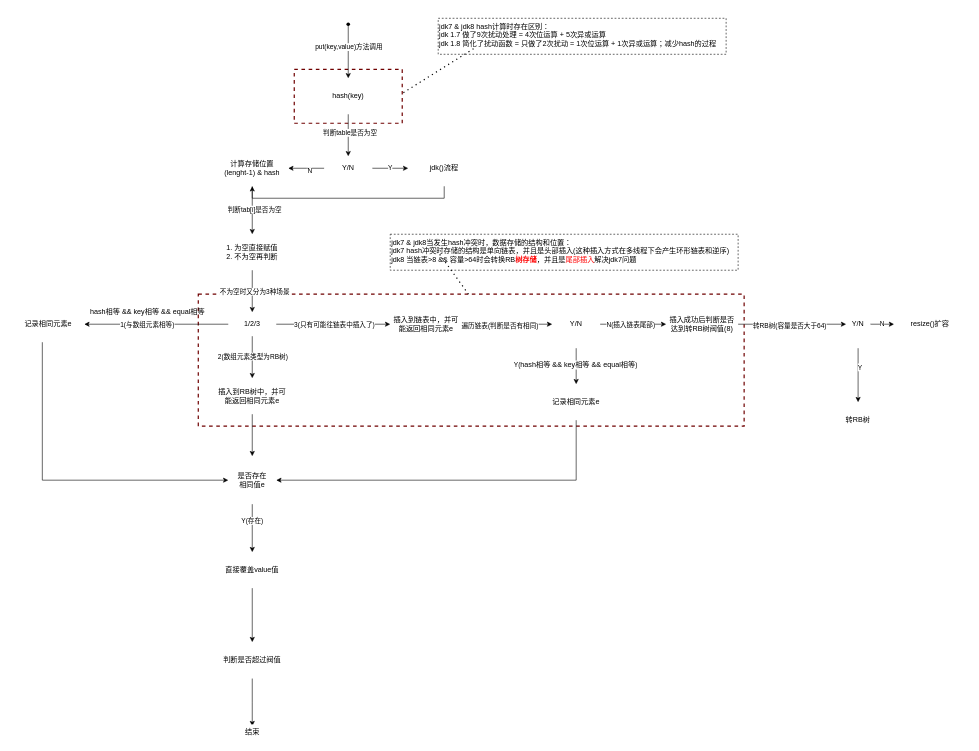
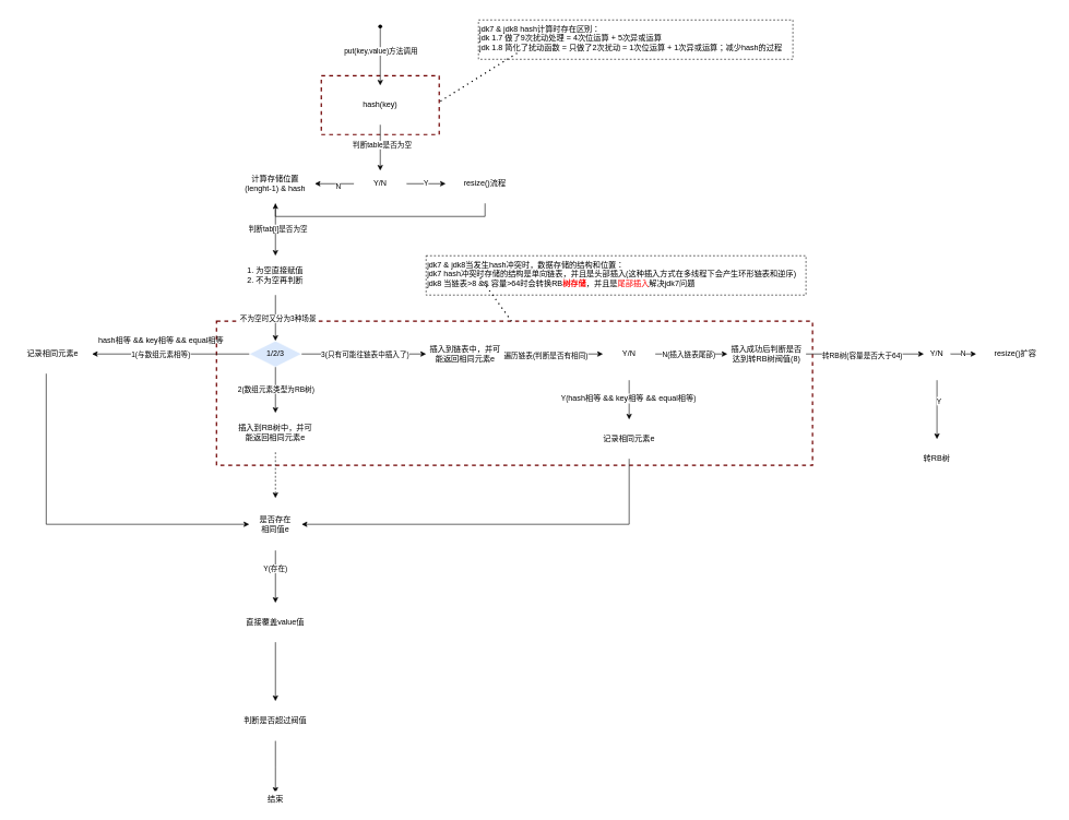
  <mxCell id="0" />
  <mxCell id="1" parent="0" />
  <mxCell id="2" value="" style="group" parent="1" vertex="1" connectable="0"><mxGeometry x="20" y="20" width="1590" height="1210" as="geometry" /></mxCell>
  <mxCell id="3" value="" style="rounded=0;whiteSpace=wrap;html=1;dashed=1;strokeColor=#6F0000;fontColor=#ffffff;fillColor=none;strokeWidth=2;" parent="2" vertex="1"><mxGeometry x="470" y="95" width="180" height="90" as="geometry" /></mxCell>
  <mxCell id="4" value="" style="rounded=0;whiteSpace=wrap;html=1;dashed=1;strokeColor=#6F0000;fontColor=#ffffff;fillColor=none;strokeWidth=2;" parent="2" vertex="1"><mxGeometry x="310" y="470" width="910" height="220" as="geometry" /></mxCell>
  <mxCell id="5" value="" style="shape=waypoint;sketch=0;size=6;pointerEvents=1;points=[];fillColor=none;resizable=0;rotatable=0;perimeter=centerPerimeter;snapToPoint=1;" parent="2" vertex="1"><mxGeometry x="540" width="40" height="40" as="geometry" /></mxCell>
  <mxCell id="6" value="hash(key)" style="whiteSpace=wrap;html=1;fillColor=none;sketch=0;strokeColor=#FFFFFF;" parent="2" vertex="1"><mxGeometry x="500" y="110" width="120" height="60" as="geometry" /></mxCell>
  <mxCell id="7" value="" style="edgeStyle=orthogonalEdgeStyle;rounded=0;orthogonalLoop=1;jettySize=auto;html=1;" parent="2" source="5" target="6" edge="1"><mxGeometry relative="1" as="geometry" /></mxCell>
  <mxCell id="8" value="put(key,value)方法调用" style="edgeLabel;html=1;align=center;verticalAlign=middle;resizable=0;points=[];" parent="7" vertex="1" connectable="0"><mxGeometry x="-0.178" relative="1" as="geometry"><mxPoint as="offset" /></mxGeometry></mxCell>
  <mxCell id="9" value="" style="edgeStyle=orthogonalEdgeStyle;rounded=0;orthogonalLoop=1;jettySize=auto;html=1;" parent="2" source="12" edge="1"><mxGeometry relative="1" as="geometry"><mxPoint x="460" y="260" as="targetPoint" /></mxGeometry></mxCell>
  <mxCell id="10" value="N" style="edgeLabel;html=1;align=center;verticalAlign=middle;resizable=0;points=[];" parent="9" vertex="1" connectable="0"><mxGeometry x="-0.167" y="4" relative="1" as="geometry"><mxPoint as="offset" /></mxGeometry></mxCell>
  <mxCell id="11" value="Y" style="edgeStyle=orthogonalEdgeStyle;rounded=0;orthogonalLoop=1;jettySize=auto;html=1;" parent="2" source="12" edge="1"><mxGeometry relative="1" as="geometry"><mxPoint x="660" y="260" as="targetPoint" /></mxGeometry></mxCell>
  <mxCell id="12" value="Y/N" style="rhombus;whiteSpace=wrap;html=1;strokeColor=#FFFFFF;fillColor=none;sketch=0;" parent="2" vertex="1"><mxGeometry x="520" y="240" width="80" height="40" as="geometry" /></mxCell>
  <mxCell id="13" value="" style="edgeStyle=orthogonalEdgeStyle;rounded=0;orthogonalLoop=1;jettySize=auto;html=1;" parent="2" source="6" target="12" edge="1"><mxGeometry relative="1" as="geometry" /></mxCell>
  <mxCell id="14" value="判断table是否为空" style="edgeLabel;html=1;align=center;verticalAlign=middle;resizable=0;points=[];" parent="13" vertex="1" connectable="0"><mxGeometry x="-0.143" y="2" relative="1" as="geometry"><mxPoint as="offset" /></mxGeometry></mxCell>
- <mxCell id="15" value="jdk()流程" style="shape=process;whiteSpace=wrap;html=1;backgroundOutline=1;strokeColor=#FFFFFF;" parent="2" vertex="1"><mxGeometry x="660" y="230" width="120" height="60" as="geometry" /></mxCell>
+ <mxCell id="15" value="resize()流程" style="shape=process;whiteSpace=wrap;html=1;backgroundOutline=1;strokeColor=#FFFFFF;" parent="2" vertex="1"><mxGeometry x="660" y="230" width="120" height="60" as="geometry" /></mxCell>
  <mxCell id="16" value="计算存储位置&lt;br&gt;(lenght-1) &amp;amp; hash" style="whiteSpace=wrap;html=1;strokeColor=#FFFFFF;" parent="2" vertex="1"><mxGeometry x="340" y="230" width="120" height="60" as="geometry" /></mxCell>
  <mxCell id="17" style="edgeStyle=orthogonalEdgeStyle;rounded=0;orthogonalLoop=1;jettySize=auto;html=1;entryX=0.5;entryY=1;entryDx=0;entryDy=0;" parent="2" source="15" target="16" edge="1"><mxGeometry relative="1" as="geometry"><Array as="points"><mxPoint x="720" y="310" /><mxPoint x="400" y="310" /></Array></mxGeometry></mxCell>
  <mxCell id="18" value="1. 为空直接赋值&lt;br&gt;2. 不为空再判断" style="whiteSpace=wrap;html=1;strokeColor=#FFFFFF;" parent="2" vertex="1"><mxGeometry x="340" y="370" width="120" height="60" as="geometry" /></mxCell>
  <mxCell id="19" value="" style="edgeStyle=orthogonalEdgeStyle;rounded=0;orthogonalLoop=1;jettySize=auto;html=1;" parent="2" source="16" target="18" edge="1"><mxGeometry relative="1" as="geometry" /></mxCell>
  <mxCell id="20" value="判断tab[i]是否为空" style="edgeLabel;html=1;align=center;verticalAlign=middle;resizable=0;points=[];" parent="19" vertex="1" connectable="0"><mxGeometry x="-0.05" y="3" relative="1" as="geometry"><mxPoint as="offset" /></mxGeometry></mxCell>
- <mxCell id="21" value="1/2/3" style="rhombus;whiteSpace=wrap;html=1;strokeColor=#FFFFFF;" parent="2" vertex="1"><mxGeometry x="360" y="500" width="80" height="40" as="geometry" /></mxCell>
+ <mxCell id="21" value="1/2/3" style="rhombus;whiteSpace=wrap;html=1;strokeColor=#FFFFFF;fillColor=#dae8fc;" parent="2" vertex="1"><mxGeometry x="360" y="500" width="80" height="40" as="geometry" /></mxCell>
  <mxCell id="22" value="" style="edgeStyle=orthogonalEdgeStyle;rounded=0;orthogonalLoop=1;jettySize=auto;html=1;" parent="2" source="18" target="21" edge="1"><mxGeometry relative="1" as="geometry" /></mxCell>
  <mxCell id="23" value="不为空时又分为3种场景" style="edgeLabel;html=1;align=center;verticalAlign=middle;resizable=0;points=[];" parent="22" vertex="1" connectable="0"><mxGeometry y="3" relative="1" as="geometry"><mxPoint as="offset" /></mxGeometry></mxCell>
  <mxCell id="24" value="记录相同元素e" style="whiteSpace=wrap;html=1;strokeColor=#FFFFFF;" parent="2" vertex="1"><mxGeometry y="490" width="120" height="60" as="geometry" /></mxCell>
  <mxCell id="25" value="" style="edgeStyle=orthogonalEdgeStyle;rounded=0;orthogonalLoop=1;jettySize=auto;html=1;" parent="2" source="21" target="24" edge="1"><mxGeometry relative="1" as="geometry" /></mxCell>
  <mxCell id="26" value="1(与数组元素相等)" style="edgeLabel;html=1;align=center;verticalAlign=middle;resizable=0;points=[];" parent="25" vertex="1" connectable="0"><mxGeometry x="0.133" relative="1" as="geometry"><mxPoint as="offset" /></mxGeometry></mxCell>
  <mxCell id="27" value="插入到RB树中，并可能返回相同元素e" style="whiteSpace=wrap;html=1;strokeColor=#FFFFFF;" parent="2" vertex="1"><mxGeometry x="340" y="610" width="120" height="60" as="geometry" /></mxCell>
  <mxCell id="28" value="" style="edgeStyle=orthogonalEdgeStyle;rounded=0;orthogonalLoop=1;jettySize=auto;html=1;" parent="2" source="21" target="27" edge="1"><mxGeometry relative="1" as="geometry" /></mxCell>
  <mxCell id="29" value="2(数组元素类型为RB树)" style="edgeLabel;html=1;align=center;verticalAlign=middle;resizable=0;points=[];" parent="28" vertex="1" connectable="0"><mxGeometry x="-0.057" relative="1" as="geometry"><mxPoint as="offset" /></mxGeometry></mxCell>
  <mxCell id="30" value="插入到链表中，并可能返回相同元素e" style="whiteSpace=wrap;html=1;strokeColor=#FFFFFF;" parent="2" vertex="1"><mxGeometry x="630" y="490" width="120" height="60" as="geometry" /></mxCell>
  <mxCell id="31" value="" style="edgeStyle=orthogonalEdgeStyle;rounded=0;orthogonalLoop=1;jettySize=auto;html=1;" parent="2" source="21" target="30" edge="1"><mxGeometry relative="1" as="geometry" /></mxCell>
  <mxCell id="32" value="3(只有可能往链表中插入了)" style="edgeLabel;html=1;align=center;verticalAlign=middle;resizable=0;points=[];" parent="31" vertex="1" connectable="0"><mxGeometry x="-0.423" y="-2" relative="1" as="geometry"><mxPoint x="41" y="-2" as="offset" /></mxGeometry></mxCell>
  <mxCell id="33" value="&lt;span&gt;hash相等 &amp;amp;&amp;amp; key相等 &amp;amp;&amp;amp; equal相等&lt;/span&gt;" style="text;html=1;align=center;verticalAlign=middle;resizable=0;points=[];autosize=1;strokeColor=none;" parent="2" vertex="1"><mxGeometry x="120" y="490" width="210" height="20" as="geometry" /></mxCell>
  <mxCell id="34" value="Y/N" style="rhombus;whiteSpace=wrap;html=1;strokeColor=#FFFFFF;" parent="2" vertex="1"><mxGeometry x="900" y="480" width="80" height="80" as="geometry" /></mxCell>
  <mxCell id="35" value="" style="edgeStyle=orthogonalEdgeStyle;rounded=0;orthogonalLoop=1;jettySize=auto;html=1;entryX=0;entryY=0.5;entryDx=0;entryDy=0;" parent="2" source="30" target="34" edge="1"><mxGeometry relative="1" as="geometry"><mxPoint x="830" y="520" as="targetPoint" /></mxGeometry></mxCell>
  <mxCell id="36" value="遍历链表(判断是否有相同)" style="edgeLabel;html=1;align=center;verticalAlign=middle;resizable=0;points=[];" parent="35" vertex="1" connectable="0"><mxGeometry x="-0.175" y="-1" relative="1" as="geometry"><mxPoint as="offset" /></mxGeometry></mxCell>
  <mxCell id="37" value="&lt;span&gt;记录相同元素e&lt;/span&gt;" style="whiteSpace=wrap;html=1;strokeColor=#FFFFFF;" parent="2" vertex="1"><mxGeometry x="880" y="620" width="120" height="60" as="geometry" /></mxCell>
  <mxCell id="38" value="" style="edgeStyle=orthogonalEdgeStyle;rounded=0;orthogonalLoop=1;jettySize=auto;html=1;" parent="2" source="34" target="37" edge="1"><mxGeometry relative="1" as="geometry" /></mxCell>
  <mxCell id="39" value="Y(&lt;span style=&quot;font-size: 12px&quot;&gt;hash相等 &amp;amp;&amp;amp; key相等 &amp;amp;&amp;amp; equal相等&lt;/span&gt;)" style="edgeLabel;html=1;align=center;verticalAlign=middle;resizable=0;points=[];" parent="38" vertex="1" connectable="0"><mxGeometry x="-0.111" y="-2" relative="1" as="geometry"><mxPoint as="offset" /></mxGeometry></mxCell>
  <mxCell id="40" value="插入成功后判断是否达到转RB树阀值(8)" style="whiteSpace=wrap;html=1;strokeColor=#FFFFFF;" parent="2" vertex="1"><mxGeometry x="1090" y="490" width="120" height="60" as="geometry" /></mxCell>
  <mxCell id="41" value="" style="edgeStyle=orthogonalEdgeStyle;rounded=0;orthogonalLoop=1;jettySize=auto;html=1;" parent="2" source="34" target="40" edge="1"><mxGeometry relative="1" as="geometry" /></mxCell>
  <mxCell id="42" value="N(插入链表尾部)" style="edgeLabel;html=1;align=center;verticalAlign=middle;resizable=0;points=[];" parent="41" vertex="1" connectable="0"><mxGeometry x="-0.267" relative="1" as="geometry"><mxPoint x="10" as="offset" /></mxGeometry></mxCell>
  <mxCell id="43" value="N" style="edgeStyle=orthogonalEdgeStyle;rounded=0;orthogonalLoop=1;jettySize=auto;html=1;" parent="2" source="44" edge="1"><mxGeometry relative="1" as="geometry"><mxPoint x="1470" y="520" as="targetPoint" /></mxGeometry></mxCell>
  <mxCell id="44" value="Y/N" style="rhombus;whiteSpace=wrap;html=1;strokeColor=#FFFFFF;" parent="2" vertex="1"><mxGeometry x="1390" y="480" width="40" height="80" as="geometry" /></mxCell>
  <mxCell id="45" value="" style="edgeStyle=orthogonalEdgeStyle;rounded=0;orthogonalLoop=1;jettySize=auto;html=1;entryX=0;entryY=0.5;entryDx=0;entryDy=0;" parent="2" source="40" target="44" edge="1"><mxGeometry relative="1" as="geometry"><mxPoint x="1290" y="520" as="targetPoint" /></mxGeometry></mxCell>
  <mxCell id="46" value="转RB树(容量是否大于64)" style="edgeLabel;html=1;align=center;verticalAlign=middle;resizable=0;points=[];" parent="45" vertex="1" connectable="0"><mxGeometry x="-0.056" y="-1" relative="1" as="geometry"><mxPoint as="offset" /></mxGeometry></mxCell>
  <mxCell id="47" value="resize()扩容" style="shape=process;whiteSpace=wrap;html=1;backgroundOutline=1;strokeColor=#FFFFFF;" parent="2" vertex="1"><mxGeometry x="1470" y="490" width="120" height="60" as="geometry" /></mxCell>
  <mxCell id="48" value="转RB树" style="whiteSpace=wrap;html=1;strokeColor=#FFFFFF;" parent="2" vertex="1"><mxGeometry x="1350" y="650" width="120" height="60" as="geometry" /></mxCell>
  <mxCell id="49" value="" style="edgeStyle=orthogonalEdgeStyle;rounded=0;orthogonalLoop=1;jettySize=auto;html=1;" parent="2" source="44" target="48" edge="1"><mxGeometry relative="1" as="geometry" /></mxCell>
  <mxCell id="50" value="Y" style="edgeLabel;html=1;align=center;verticalAlign=middle;resizable=0;points=[];" parent="49" vertex="1" connectable="0"><mxGeometry x="-0.311" y="2" relative="1" as="geometry"><mxPoint as="offset" /></mxGeometry></mxCell>
  <mxCell id="51" value="是否存在&lt;br&gt;相同值e" style="rhombus;whiteSpace=wrap;html=1;strokeColor=#FFFFFF;" parent="2" vertex="1"><mxGeometry x="360" y="740" width="80" height="80" as="geometry" /></mxCell>
  <mxCell id="52" value="" style="edgeStyle=orthogonalEdgeStyle;rounded=0;orthogonalLoop=1;jettySize=auto;html=1;" parent="2" source="24" target="51" edge="1"><mxGeometry relative="1" as="geometry"><Array as="points"><mxPoint x="50" y="780" /></Array></mxGeometry></mxCell>
- <mxCell id="53" style="edgeStyle=orthogonalEdgeStyle;rounded=0;orthogonalLoop=1;jettySize=auto;html=1;entryX=0.5;entryY=0;entryDx=0;entryDy=0;" parent="2" source="27" target="51" edge="1"><mxGeometry relative="1" as="geometry" /></mxCell>
+ <mxCell id="53" style="edgeStyle=orthogonalEdgeStyle;rounded=0;orthogonalLoop=1;jettySize=auto;html=1;entryX=0.5;entryY=0;entryDx=0;entryDy=0;dashed=1;" parent="2" source="27" target="51" edge="1"><mxGeometry relative="1" as="geometry" /></mxCell>
  <mxCell id="54" style="edgeStyle=orthogonalEdgeStyle;rounded=0;orthogonalLoop=1;jettySize=auto;html=1;entryX=1;entryY=0.5;entryDx=0;entryDy=0;" parent="2" source="37" target="51" edge="1"><mxGeometry relative="1" as="geometry"><Array as="points"><mxPoint x="940" y="780" /></Array></mxGeometry></mxCell>
  <mxCell id="55" value="直接覆盖value值" style="whiteSpace=wrap;html=1;strokeColor=#FFFFFF;" parent="2" vertex="1"><mxGeometry x="340" y="900" width="120" height="60" as="geometry" /></mxCell>
  <mxCell id="56" value="" style="edgeStyle=orthogonalEdgeStyle;rounded=0;orthogonalLoop=1;jettySize=auto;html=1;" parent="2" source="51" target="55" edge="1"><mxGeometry relative="1" as="geometry" /></mxCell>
  <mxCell id="57" value="Y(存在)" style="edgeLabel;html=1;align=center;verticalAlign=middle;resizable=0;points=[];" parent="56" vertex="1" connectable="0"><mxGeometry x="-0.333" y="-1" relative="1" as="geometry"><mxPoint as="offset" /></mxGeometry></mxCell>
  <mxCell id="58" value="" style="edgeStyle=orthogonalEdgeStyle;rounded=0;orthogonalLoop=1;jettySize=auto;html=1;" parent="2" source="59" edge="1"><mxGeometry relative="1" as="geometry"><mxPoint x="400" y="1190" as="targetPoint" /></mxGeometry></mxCell>
  <mxCell id="59" value="判断是否超过阀值" style="whiteSpace=wrap;html=1;strokeColor=#FFFFFF;" parent="2" vertex="1"><mxGeometry x="340" y="1050" width="120" height="60" as="geometry" /></mxCell>
  <mxCell id="60" value="" style="edgeStyle=orthogonalEdgeStyle;rounded=0;orthogonalLoop=1;jettySize=auto;html=1;" parent="2" source="55" target="59" edge="1"><mxGeometry relative="1" as="geometry" /></mxCell>
  <mxCell id="61" value="" style="shape=waypoint;size=6;pointerEvents=1;points=[];fillColor=#2a2a2a;resizable=0;rotatable=0;perimeter=centerPerimeter;snapToPoint=1;strokeColor=#FFFFFF;" parent="2" vertex="1"><mxGeometry x="380" y="1170" width="40" height="40" as="geometry" /></mxCell>
  <mxCell id="62" value="结束" style="text;html=1;align=center;verticalAlign=middle;resizable=0;points=[];autosize=1;strokeColor=none;" parent="2" vertex="1"><mxGeometry x="380" y="1190" width="40" height="20" as="geometry" /></mxCell>
  <mxCell id="63" value="jdk7 &amp;amp; jdk8 hash计算时存在区别：&lt;br&gt;&lt;div&gt;jdk 1.7 做了9次扰动处理 = 4次位运算 + 5次异或运算&lt;/div&gt;&lt;div&gt;jdk 1.8 简化了扰动函数 = 只做了2次扰动 = 1次位运算 + 1次异或运算；减少hash的过程&lt;/div&gt;" style="whiteSpace=wrap;html=1;align=left;verticalAlign=top;dashed=1;" parent="2" vertex="1"><mxGeometry x="710" y="10" width="480" height="60" as="geometry" /></mxCell>
  <mxCell id="64" value="" style="endArrow=none;dashed=1;html=1;dashPattern=1 3;strokeWidth=2;exitX=1.011;exitY=0.433;exitDx=0;exitDy=0;exitPerimeter=0;" parent="2" source="3" edge="1"><mxGeometry width="50" height="50" relative="1" as="geometry"><mxPoint x="720" y="110" as="sourcePoint" /><mxPoint x="770" y="60" as="targetPoint" /></mxGeometry></mxCell>
  <mxCell id="65" value="jdk7 &amp;amp; jdk8当发生hash冲突时，数据存储的结构和位置：&lt;br&gt;jdk7 hash冲突时存储的结构是单向链表，并且是头部插入(这种插入方式在多线程下会产生环形链表和逆序)&amp;nbsp;&amp;nbsp;&lt;br&gt;jdk8 当链表&amp;gt;8 &amp;amp;&amp;amp;&amp;nbsp;容量&amp;gt;64时会转换RB&lt;b&gt;&lt;font color=&quot;#ff0000&quot;&gt;树存储&lt;/font&gt;&lt;/b&gt;，并且是&lt;font color=&quot;#ff0000&quot;&gt;尾部插入&lt;/font&gt;解决jdk7问题" style="whiteSpace=wrap;html=1;align=left;verticalAlign=top;dashed=1;" parent="2" vertex="1"><mxGeometry x="630" y="370" width="580" height="60" as="geometry" /></mxCell>
  <mxCell id="66" value="" style="endArrow=none;dashed=1;html=1;dashPattern=1 3;strokeWidth=2;exitX=0.495;exitY=0;exitDx=0;exitDy=0;exitPerimeter=0;" parent="2" source="4" edge="1"><mxGeometry width="50" height="50" relative="1" as="geometry"><mxPoint x="660" y="450" as="sourcePoint" /><mxPoint x="710" y="400" as="targetPoint" /></mxGeometry></mxCell>
